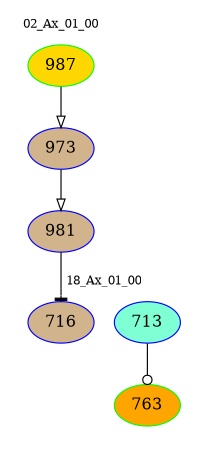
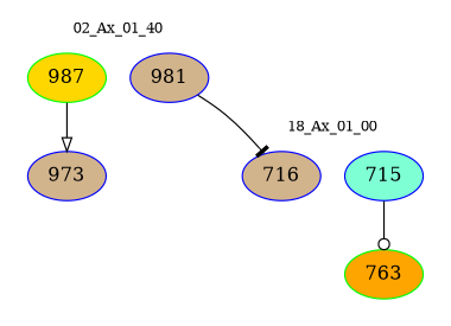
  digraph {
    node [color=blue fillcolor=tan style=filled]
    edge [arrowhead=onormal color=black]
    n1 [label=973]
    n2 [color=green fillcolor=gold label=987]
    n3 [label=981]
-   n4 [fillcolor=aquamarine label=713]
+   n4 [fillcolor=aquamarine label=715]
    n5 [label=716]
    n6 [color=green fillcolor=orange label=763]
    subgraph cluster_1 {
      color=white
      fontsize=10
-     label="02_Ax_01_00"
+     label="02_Ax_01_40"
      n1
      n2
      n3
    }
    subgraph cluster_2 {
      color=white
      fontsize=10
      label="18_Ax_01_00"
      n4
      n5
      n6
    }
-   n1 -> n3
    n2 -> n1
    n3 -> n5 [arrowhead=tee]
    n4 -> n6 [arrowhead=odot]
  }
